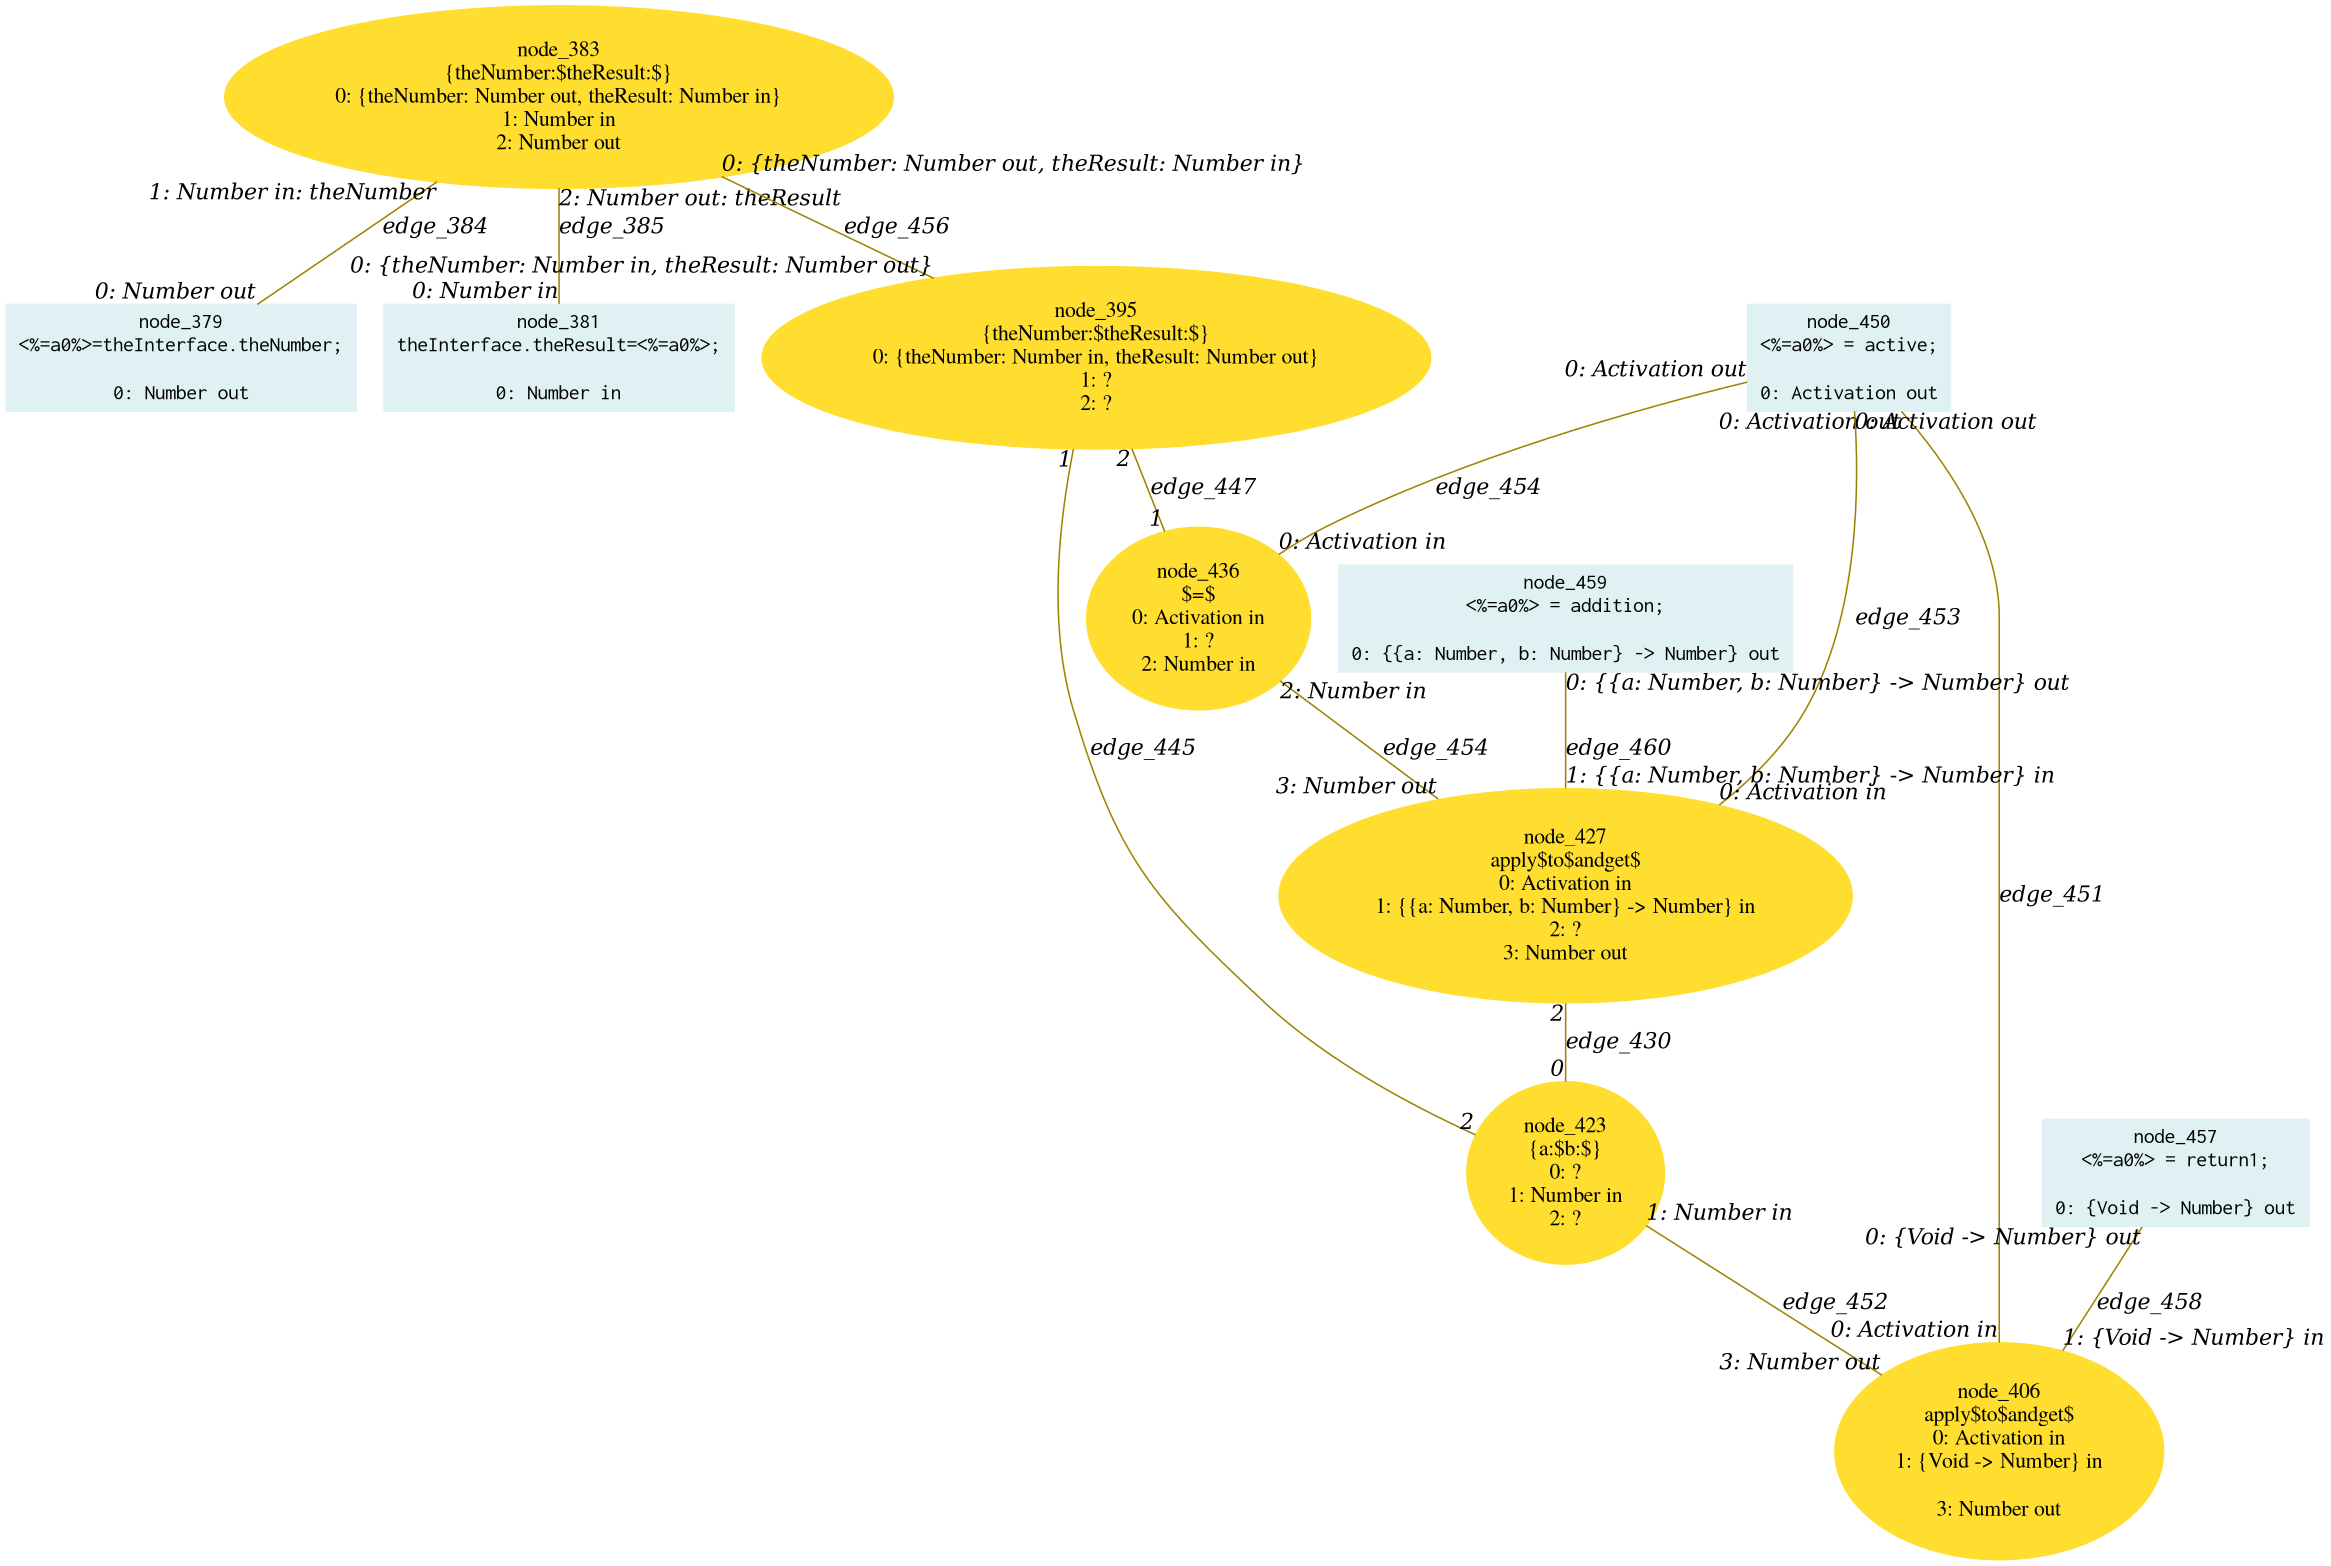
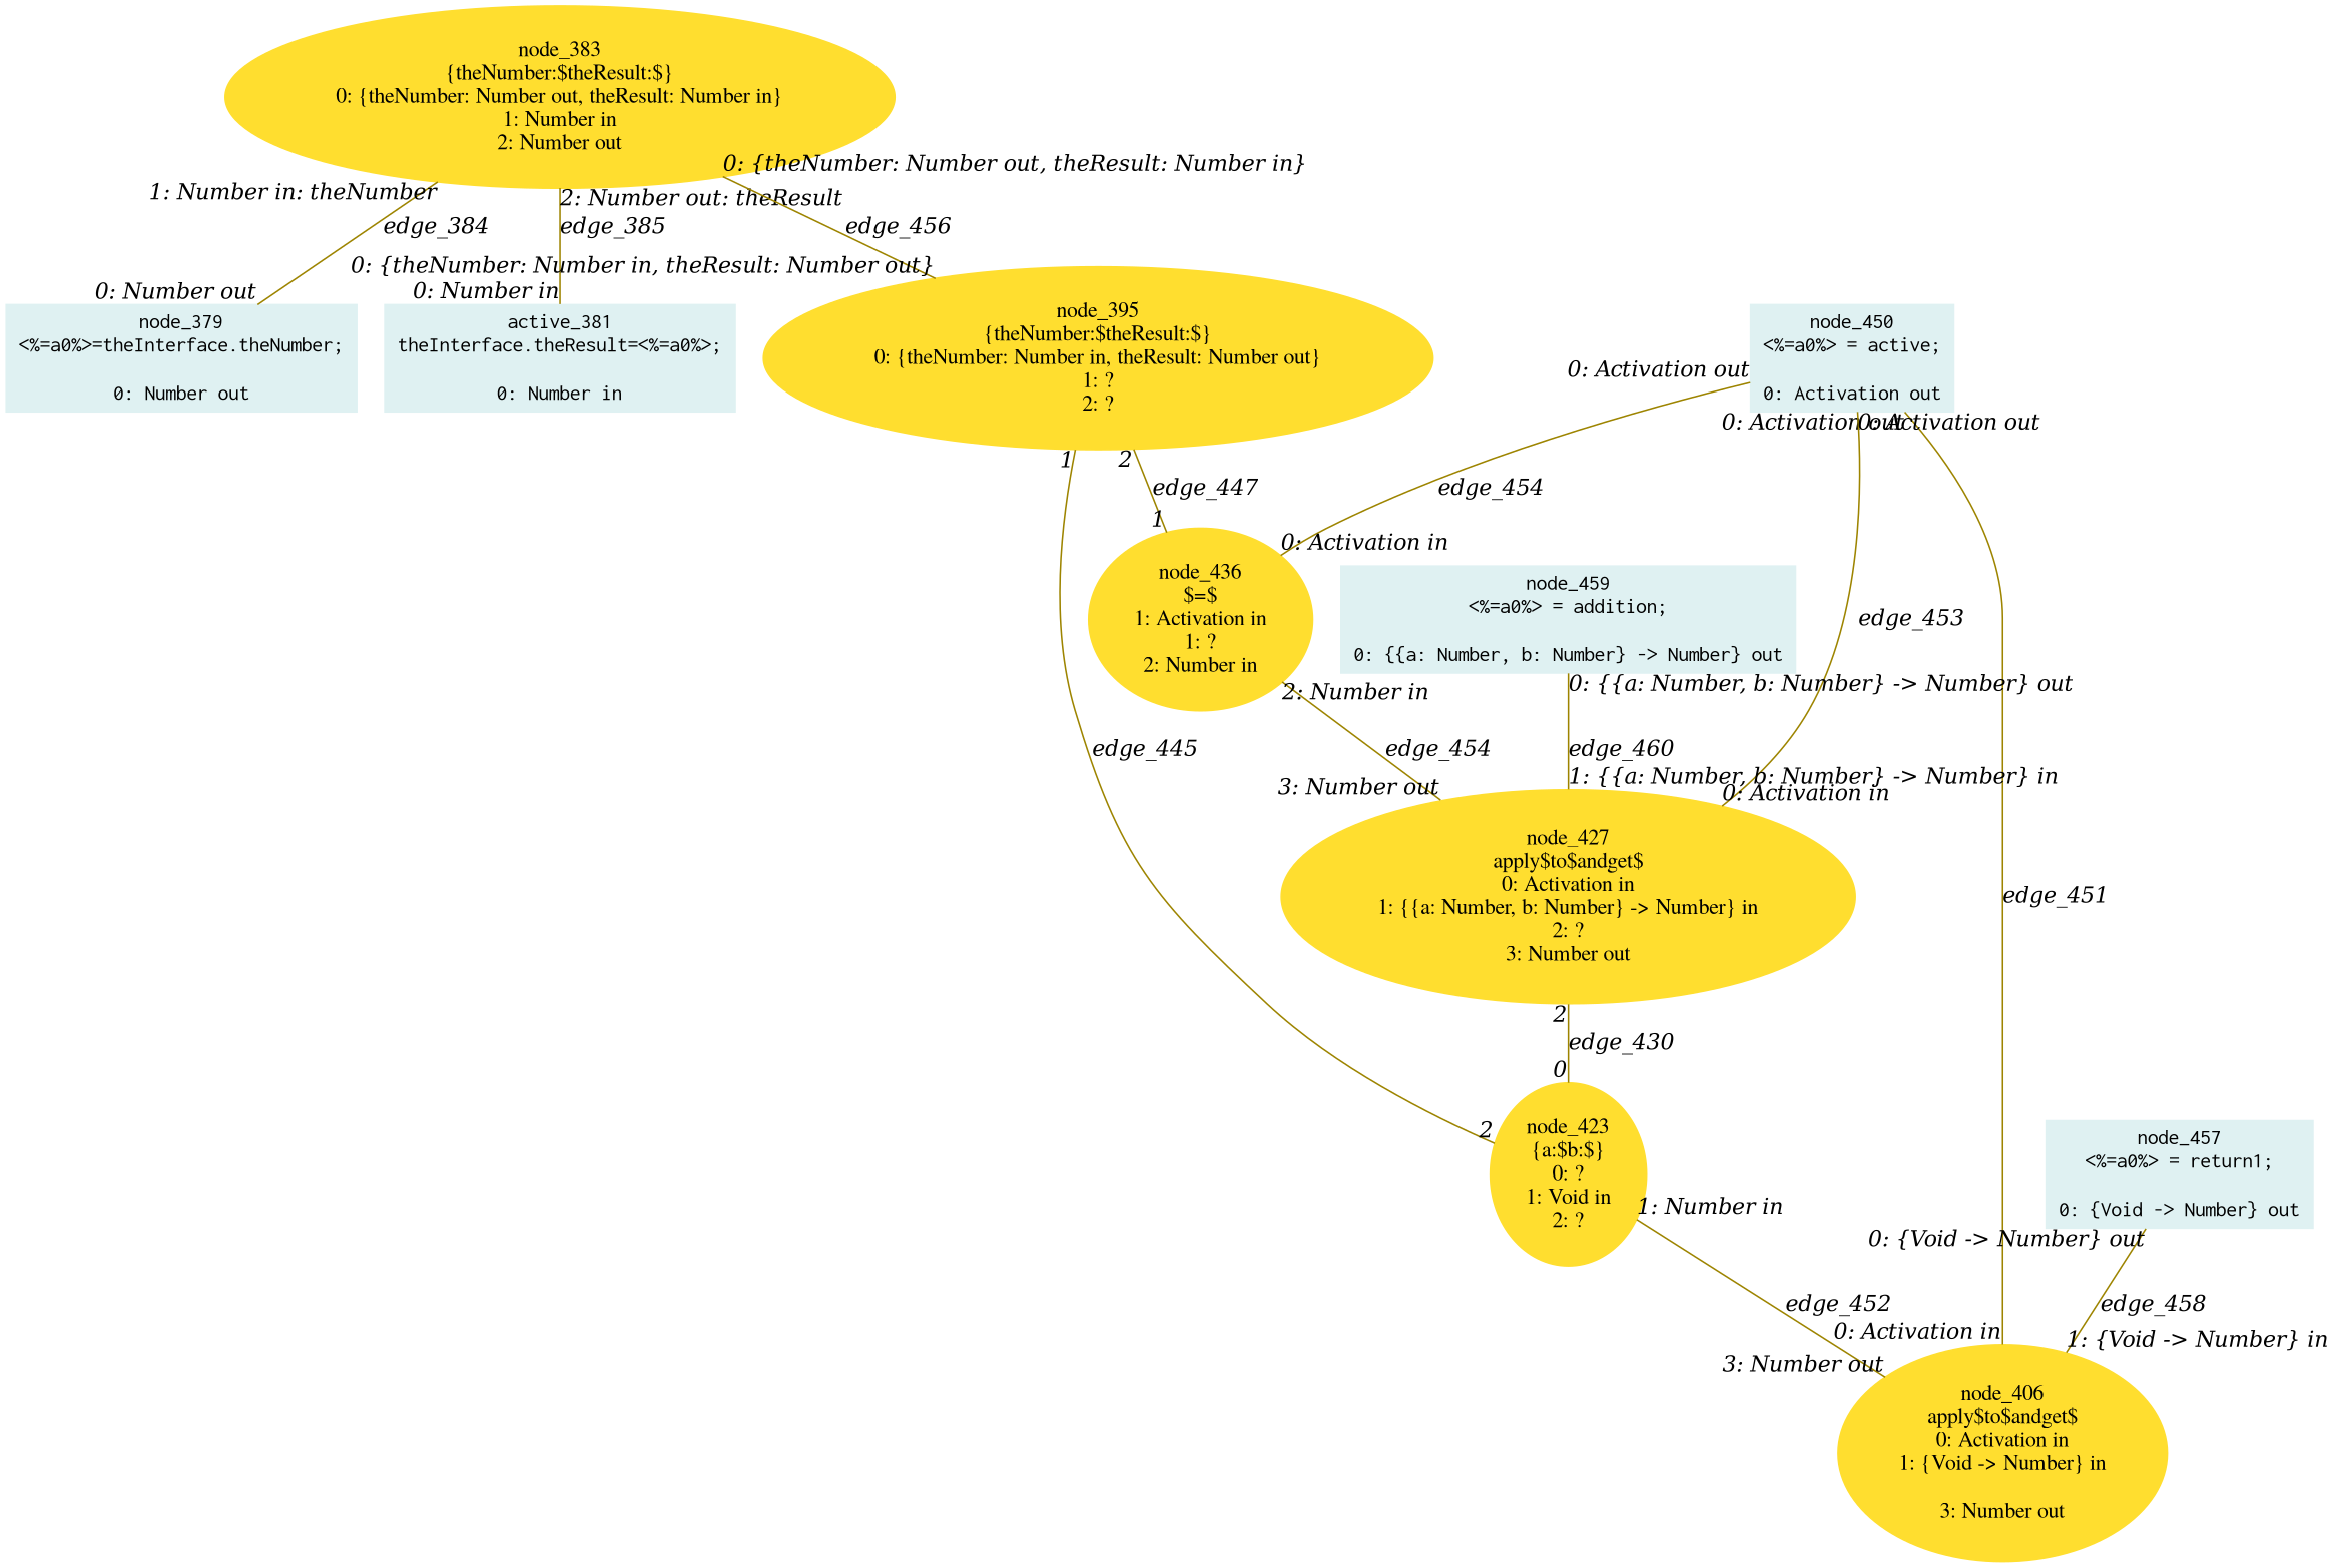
  digraph {
    node [color="#ffde2f" fontname=Times shape=ellipse style=filled]
    edge [arrowHead=none arrowsize=1 color="#9d8400" dir=none fontname="Times-Italic" headlabel="0: Activation in" taillabel="0: Activation out"]
    n1 [color="#dff1f2" fontname=Courier label="node_379\n<%=a0%>=theInterface.theNumber;\n\n0: Number out" shape=box]
-   n2 [color="#dff1f2" fontname=Courier label="node_381\ntheInterface.theResult=<%=a0%>;\n\n0: Number in" shape=box]
+   n2 [color="#dff1f2" fontname=Courier label="active_381\ntheInterface.theResult=<%=a0%>;\n\n0: Number in" shape=box]
    n3 [label="node_383\n{theNumber:$theResult:$}\n0: {theNumber: Number out, theResult: Number in}\n1: Number in\n2: Number out"]
    n4 [label="node_395\n{theNumber:$theResult:$}\n0: {theNumber: Number in, theResult: Number out}\n1: ?\n2: ?"]
-   n5 [label="node_423\n{a:$b:$}\n0: ?\n1: Number in\n2: ?"]
-   n6 [label="node_436\n$=$\n0: Activation in\n1: ?\n2: Number in"]
+   n5 [label="node_423\n{a:$b:$}\n0: ?\n1: Void in\n2: ?"]
+   n6 [label="node_436\n$=$\n1: Activation in\n1: ?\n2: Number in"]
    n7 [label="node_406\napply$to$andget$\n0: Activation in\n1: {Void -> Number} in\n\n3: Number out"]
    n8 [label="node_427\napply$to$andget$\n0: Activation in\n1: {{a: Number, b: Number} -> Number} in\n2: ?\n3: Number out"]
    n9 [color="#dff1f2" fontname=Courier label="node_450\n<%=a0%> = active;\n\n0: Activation out" shape=box]
    n10 [color="#dff1f2" fontname=Courier label="node_457\n<%=a0%> = return1;\n\n0: {Void -> Number} out" shape=box]
    n11 [color="#dff1f2" fontname=Courier label="node_459\n<%=a0%> = addition;\n\n0: {{a: Number, b: Number} -> Number} out" shape=box]
    n3 -> n1 [headlabel="0: Number out" label=edge_384 taillabel="1: Number in: theNumber"]
    n3 -> n2 [headlabel="0: Number in" label=edge_385 taillabel="2: Number out: theResult"]
    n3 -> n4 [headlabel="0: {theNumber: Number in, theResult: Number out}" label=edge_456 taillabel="0: {theNumber: Number out, theResult: Number in}"]
    n4 -> n5 [headlabel=2 label=edge_445 taillabel=1]
    n4 -> n6 [headlabel=1 label=edge_447 taillabel=2]
    n5 -> n7 [headlabel="3: Number out" label=edge_452 taillabel="1: Number in"]
    n6 -> n8 [headlabel="3: Number out" label=edge_454 taillabel="2: Number in"]
    n8 -> n5 [headlabel=0 label=edge_430 taillabel=2]
    n9 -> n6 [label=edge_454]
    n9 -> n7 [label=edge_451]
    n9 -> n8 [label=edge_453]
    n10 -> n7 [headlabel="1: {Void -> Number} in" label=edge_458 taillabel="0: {Void -> Number} out"]
    n11 -> n8 [headlabel="1: {{a: Number, b: Number} -> Number} in" label=edge_460 taillabel="0: {{a: Number, b: Number} -> Number} out"]
  }
